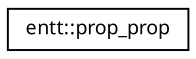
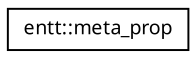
  digraph {
    rankdir=LR
    fontname="Noto Sans"
-   n1 [color=black fillcolor=white fontname="Noto Sans" fontsize=10 height=0.2 label="entt::prop_prop" shape=record style=filled width=0.4]
+   n1 [color=black fillcolor=white fontname="Noto Sans" fontsize=10 height=0.2 label="entt::meta_prop" shape=record style=filled width=0.4]
  }
